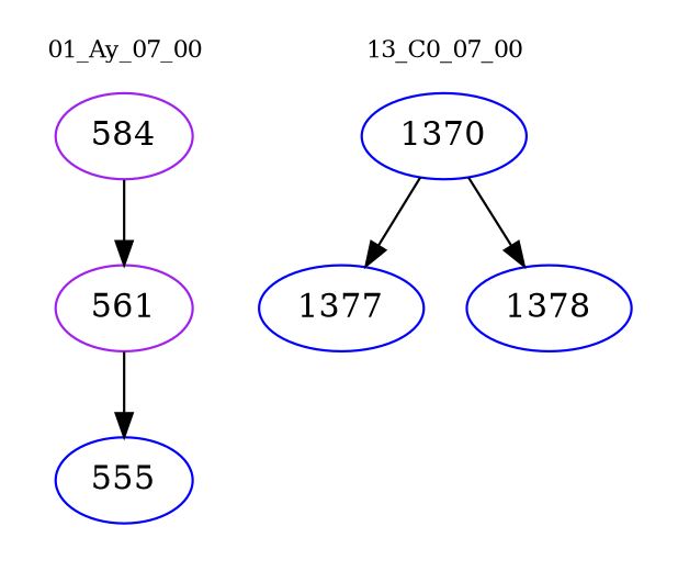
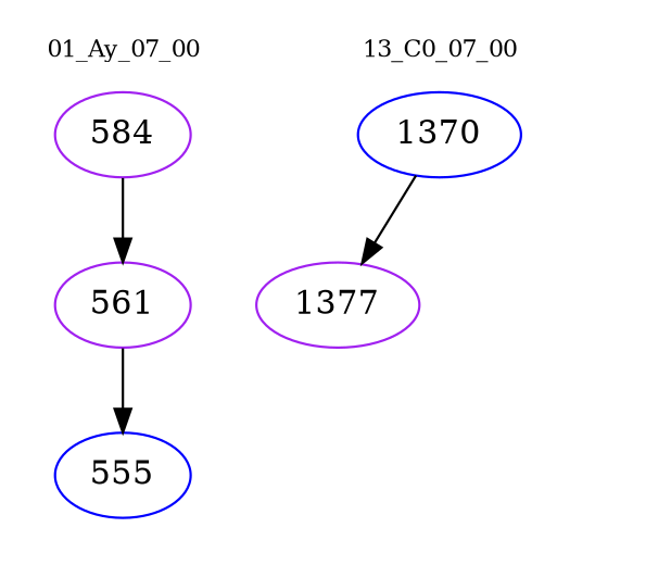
  digraph {
    node [color=blue]
    edge [color=black]
    n1 [color=purple label=561]
    n2 [label=555]
    n3 [color=purple label=584]
    n4 [label=1370]
-   n5 [label=1377]
-   n6 [label=1378]
+   n5 [color=purple label=1377]
    subgraph cluster_1 {
      color=white
      fontsize=10
      label="01_Ay_07_00"
      n1
      n2
      n3
    }
    subgraph cluster_2 {
      color=white
      fontsize=10
      label="13_C0_07_00"
      n4
      n5
-     n6
    }
    n1 -> n2
    n3 -> n1
    n4 -> n5
-   n4 -> n6
  }
